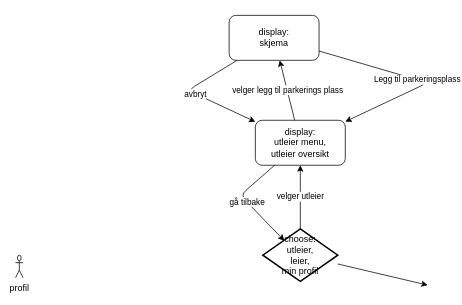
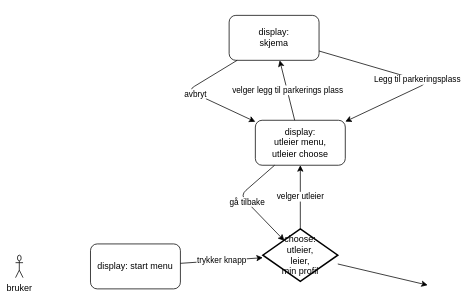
  <mxCell id="0" />
  <mxCell id="1" parent="0" />
- <mxCell id="3" value="profil" style="shape=umlActor;verticalLabelPosition=bottom;verticalAlign=top;html=1;outlineConnect=0;" parent="1" vertex="1"><mxGeometry x="20" y="340" width="10" height="30" as="geometry" /></mxCell>
+ <mxCell id="2" value="display: start menu" style="rounded=1;whiteSpace=wrap;html=1;" parent="1" vertex="1"><mxGeometry x="120" y="325" width="120" height="60" as="geometry" /></mxCell>
+ <mxCell id="3" value="bruker" style="shape=umlActor;verticalLabelPosition=bottom;verticalAlign=top;html=1;outlineConnect=0;" parent="1" vertex="1"><mxGeometry x="20" y="340" width="10" height="30" as="geometry" /></mxCell>
  <mxCell id="4" value="choose:&lt;br&gt;utleier,&lt;br&gt;leier,&lt;br&gt;min profil" style="strokeWidth=2;html=1;shape=mxgraph.flowchart.decision;whiteSpace=wrap;" parent="1" vertex="1"><mxGeometry x="350" y="305" width="100" height="70" as="geometry" /></mxCell>
- <mxCell id="6" value="display:&lt;br&gt;utleier menu,&lt;br&gt;utleier oversikt&lt;br&gt;" style="rounded=1;whiteSpace=wrap;html=1;" parent="1" vertex="1"><mxGeometry x="340" y="160" width="120" height="60" as="geometry" /></mxCell>
+ <mxCell id="5" value="trykker knapp" style="endArrow=classic;html=1;" parent="1" source="2" target="4" edge="1"><mxGeometry width="50" height="50" relative="1" as="geometry"><mxPoint x="290" y="380" as="sourcePoint" /><mxPoint x="340" y="330" as="targetPoint" /></mxGeometry></mxCell>
+ <mxCell id="6" value="display:&lt;br&gt;utleier menu,&lt;br&gt;utleier choose&lt;br&gt;" style="rounded=1;whiteSpace=wrap;html=1;" parent="1" vertex="1"><mxGeometry x="340" y="160" width="120" height="60" as="geometry" /></mxCell>
  <mxCell id="7" value="velger utleier" style="endArrow=classic;html=1;" parent="1" source="4" target="6" edge="1"><mxGeometry width="50" height="50" relative="1" as="geometry"><mxPoint x="290" y="390" as="sourcePoint" /><mxPoint x="340" y="340" as="targetPoint" /></mxGeometry></mxCell>
  <mxCell id="8" value="velger legg til parkerings plass" style="endArrow=classic;html=1;" parent="1" source="6" target="10" edge="1"><mxGeometry width="50" height="50" relative="1" as="geometry"><mxPoint x="290" y="-10" as="sourcePoint" /><mxPoint x="400" y="70" as="targetPoint" /></mxGeometry></mxCell>
  <mxCell id="9" value="gå tilbake" style="endArrow=classic;html=1;entryX=0.288;entryY=0.226;entryDx=0;entryDy=0;entryPerimeter=0;" parent="1" source="6" target="4" edge="1"><mxGeometry width="50" height="50" relative="1" as="geometry"><mxPoint x="290" y="350" as="sourcePoint" /><mxPoint x="280" y="290" as="targetPoint" /><Array as="points"><mxPoint x="320" y="260" /></Array></mxGeometry></mxCell>
  <mxCell id="10" value="display:&lt;br&gt;skjema" style="rounded=1;whiteSpace=wrap;html=1;" parent="1" vertex="1"><mxGeometry x="305" y="20" width="120" height="60" as="geometry" /></mxCell>
  <mxCell id="11" value="avbryt" style="endArrow=classic;html=1;" parent="1" source="10" target="6" edge="1"><mxGeometry width="50" height="50" relative="1" as="geometry"><mxPoint x="290" y="160" as="sourcePoint" /><mxPoint x="340" y="110" as="targetPoint" /><Array as="points"><mxPoint x="250" y="120" /></Array></mxGeometry></mxCell>
  <mxCell id="12" value="Legg til parkeringsplass" style="endArrow=classic;html=1;" parent="1" source="10" target="6" edge="1"><mxGeometry width="50" height="50" relative="1" as="geometry"><mxPoint x="290" y="150" as="sourcePoint" /><mxPoint x="590" y="150" as="targetPoint" /><Array as="points"><mxPoint x="570" y="110" /></Array></mxGeometry></mxCell>
  <mxCell id="13" value="" style="endArrow=classic;html=1;" edge="1" parent="1" source="4"><mxGeometry width="50" height="50" relative="1" as="geometry"><mxPoint x="390" y="240" as="sourcePoint" /><mxPoint x="570" y="380" as="targetPoint" /></mxGeometry></mxCell>
